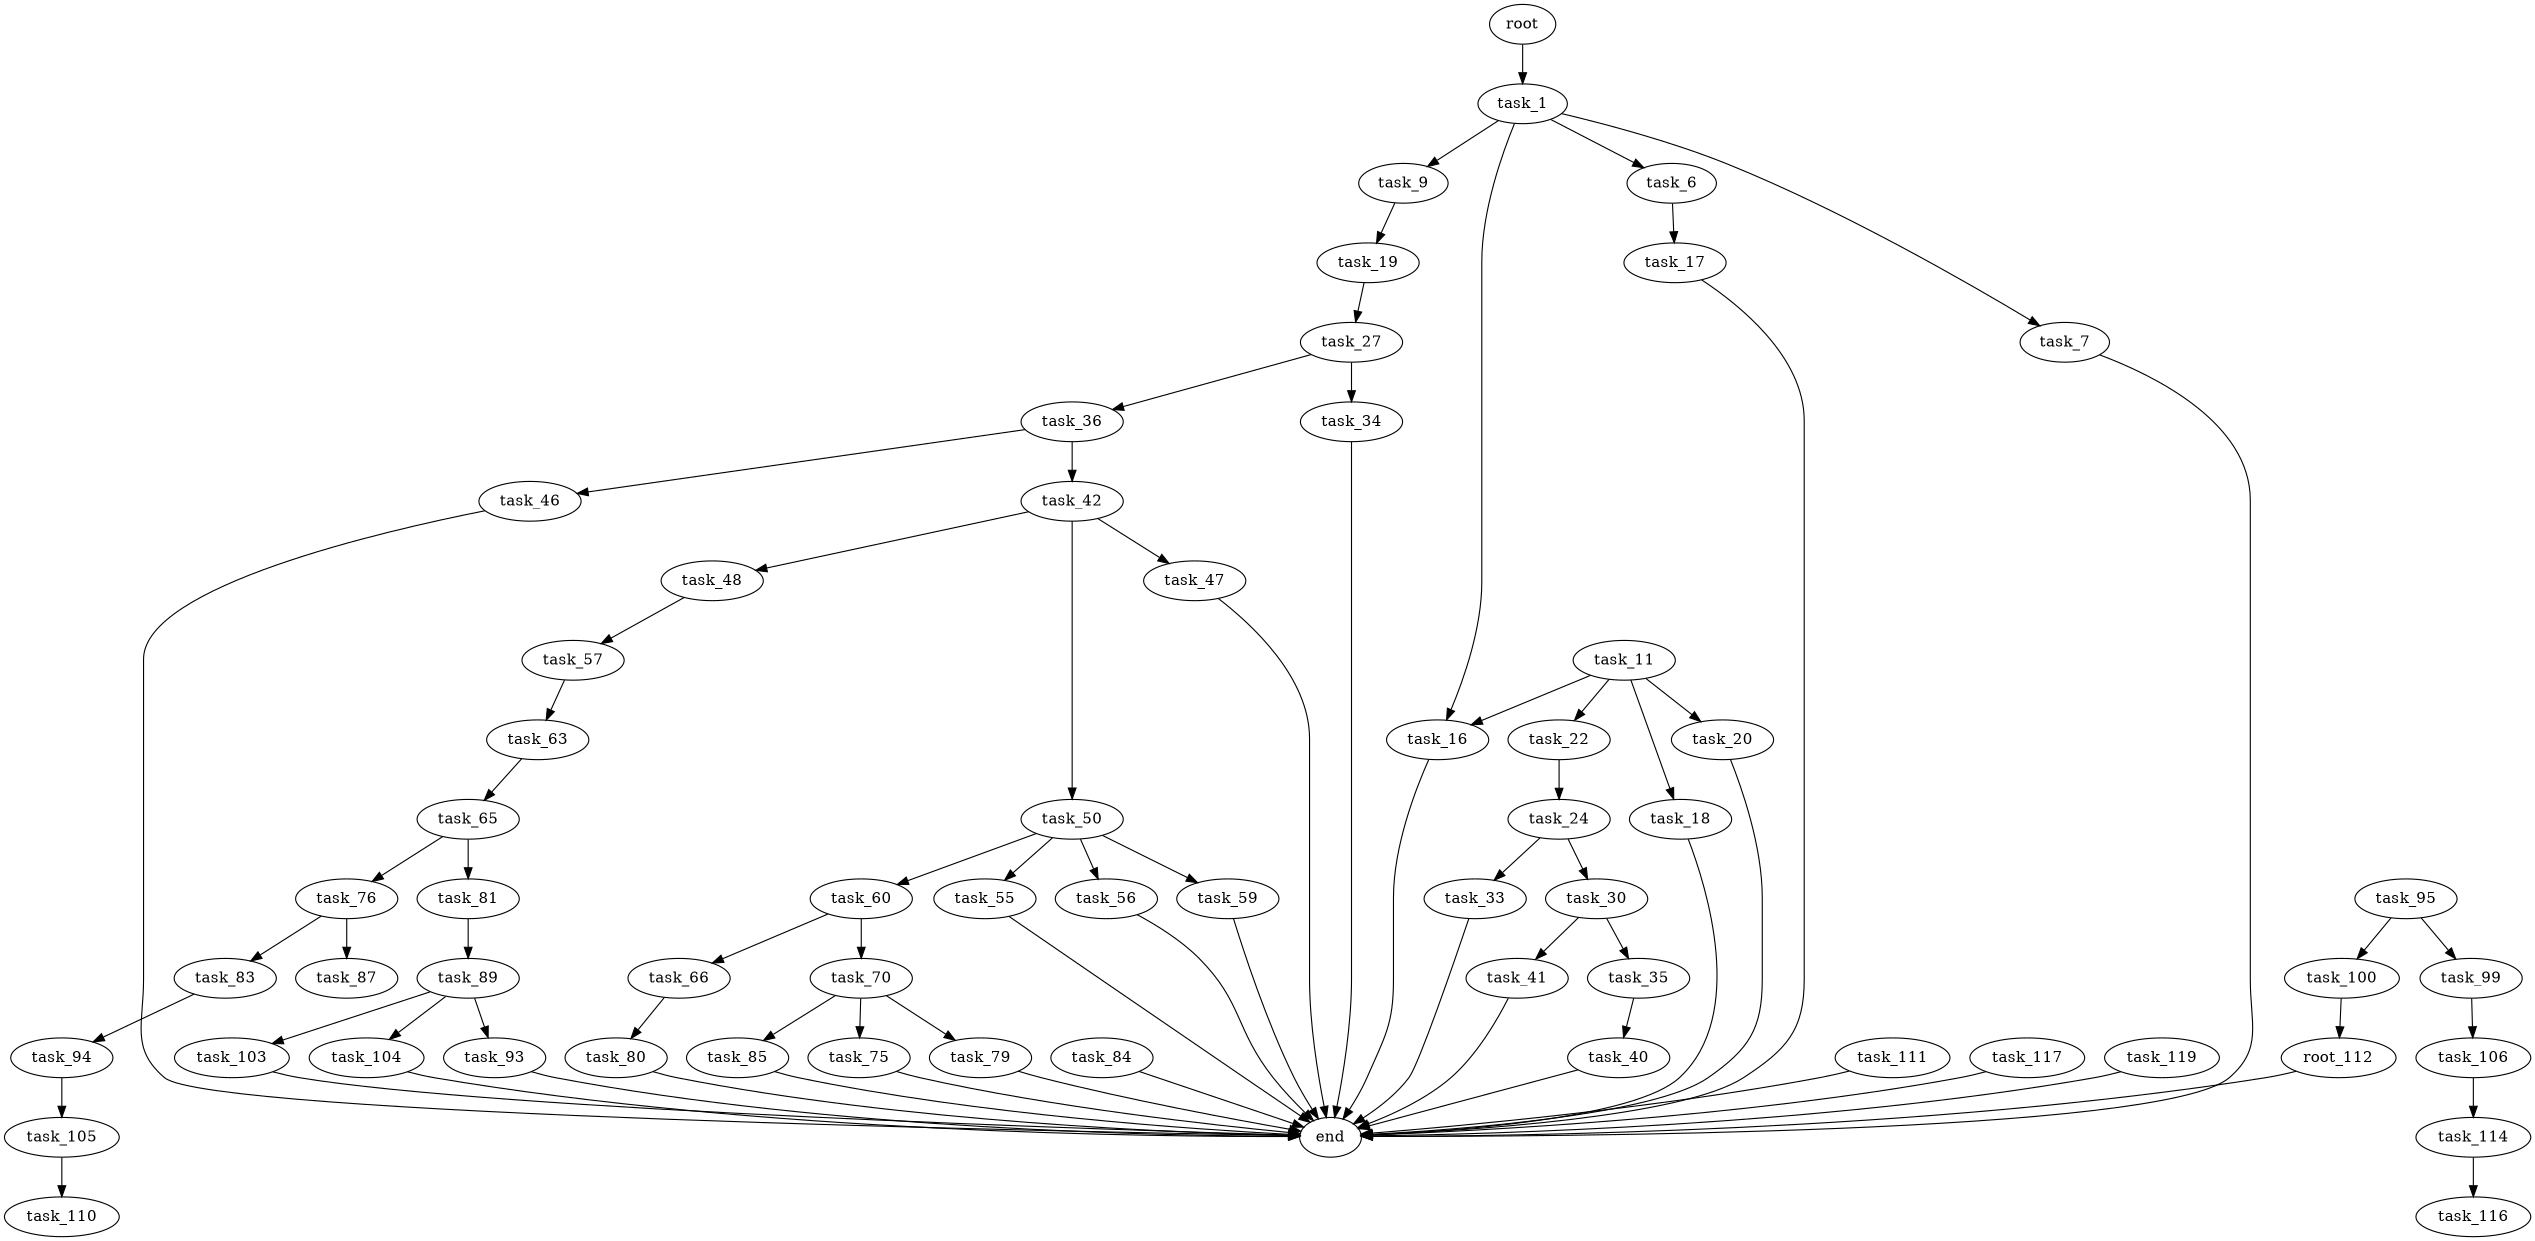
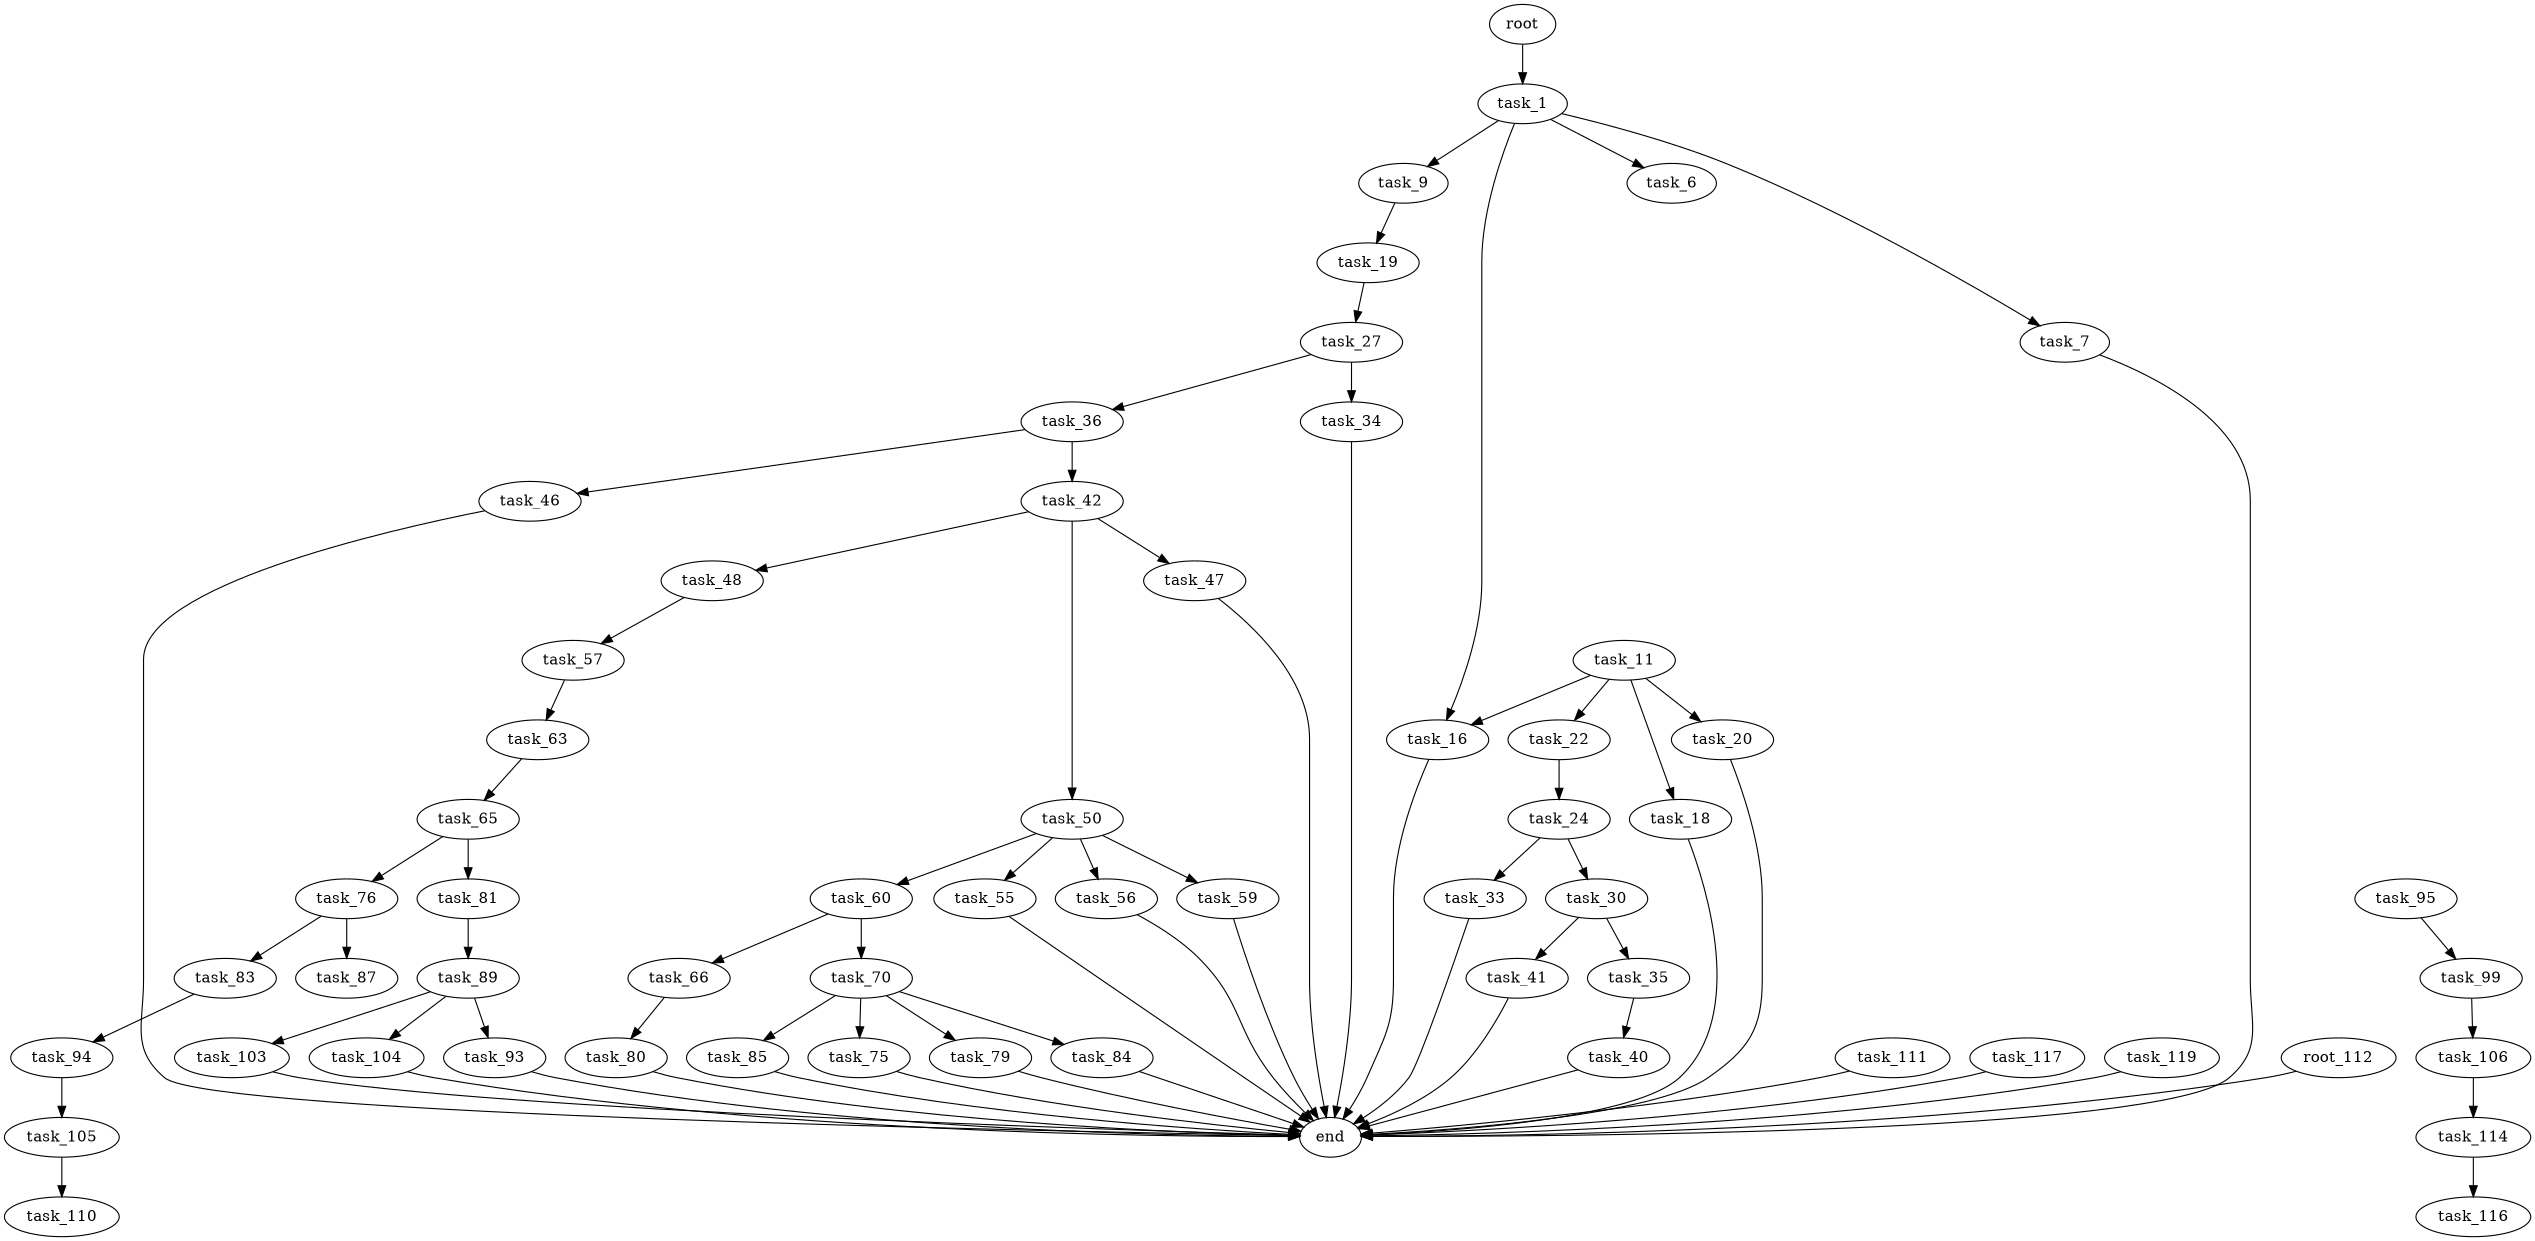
  digraph {
    root
    task_1
    task_6
    task_7
    task_9
    task_16
-   task_17
    end
    task_19
    task_11
    task_18
    task_20
    task_22
    task_27
    task_24
    task_34
    task_36
    task_30
    task_33
    task_42
    task_46
    task_35
    task_41
    task_40
    task_47
    task_48
    task_50
    task_57
    task_55
    task_56
    task_59
    task_60
    task_63
    task_66
    task_70
    task_65
    task_80
    task_75
    task_79
    task_84
    task_85
    task_76
    task_81
    task_83
    task_87
    task_89
    task_94
    task_93
    task_103
    task_104
    task_105
    task_95
    task_99
-   task_100
    task_110
    task_106
    n57 [label=root_112]
    task_111
    task_114
    task_116
    task_117
    task_119
    root -> task_1
    task_1 -> task_6
    task_1 -> task_7
    task_1 -> task_9
    task_1 -> task_16
-   task_6 -> task_17
    task_7 -> end
    task_9 -> task_19
    task_16 -> end
-   task_17 -> end
    task_19 -> task_27
    task_11 -> task_16
    task_11 -> task_18
    task_11 -> task_20
    task_11 -> task_22
    task_18 -> end
    task_20 -> end
    task_22 -> task_24
    task_27 -> task_34
    task_27 -> task_36
    task_24 -> task_30
    task_24 -> task_33
    task_34 -> end
    task_36 -> task_42
    task_36 -> task_46
    task_30 -> task_35
    task_30 -> task_41
    task_33 -> end
    task_42 -> task_47
    task_42 -> task_48
    task_42 -> task_50
    task_46 -> end
    task_35 -> task_40
    task_41 -> end
    task_40 -> end
    task_47 -> end
    task_48 -> task_57
    task_50 -> task_55
    task_50 -> task_56
    task_50 -> task_59
    task_50 -> task_60
    task_57 -> task_63
    task_55 -> end
    task_56 -> end
    task_59 -> end
    task_60 -> task_66
    task_60 -> task_70
    task_63 -> task_65
    task_66 -> task_80
    task_70 -> task_75
    task_70 -> task_79
+   task_70 -> task_84
    task_70 -> task_85
    task_65 -> task_76
    task_65 -> task_81
    task_80 -> end
    task_75 -> end
    task_79 -> end
    task_84 -> end
    task_85 -> end
    task_76 -> task_83
    task_76 -> task_87
    task_81 -> task_89
    task_83 -> task_94
    task_89 -> task_93
    task_89 -> task_103
    task_89 -> task_104
    task_94 -> task_105
    task_93 -> end
    task_103 -> end
    task_104 -> end
    task_105 -> task_110
    task_95 -> task_99
-   task_95 -> task_100
    task_99 -> task_106
-   task_100 -> n57
    task_106 -> task_114
    n57 -> end
    task_111 -> end
    task_114 -> task_116
    task_117 -> end
    task_119 -> end
  }
